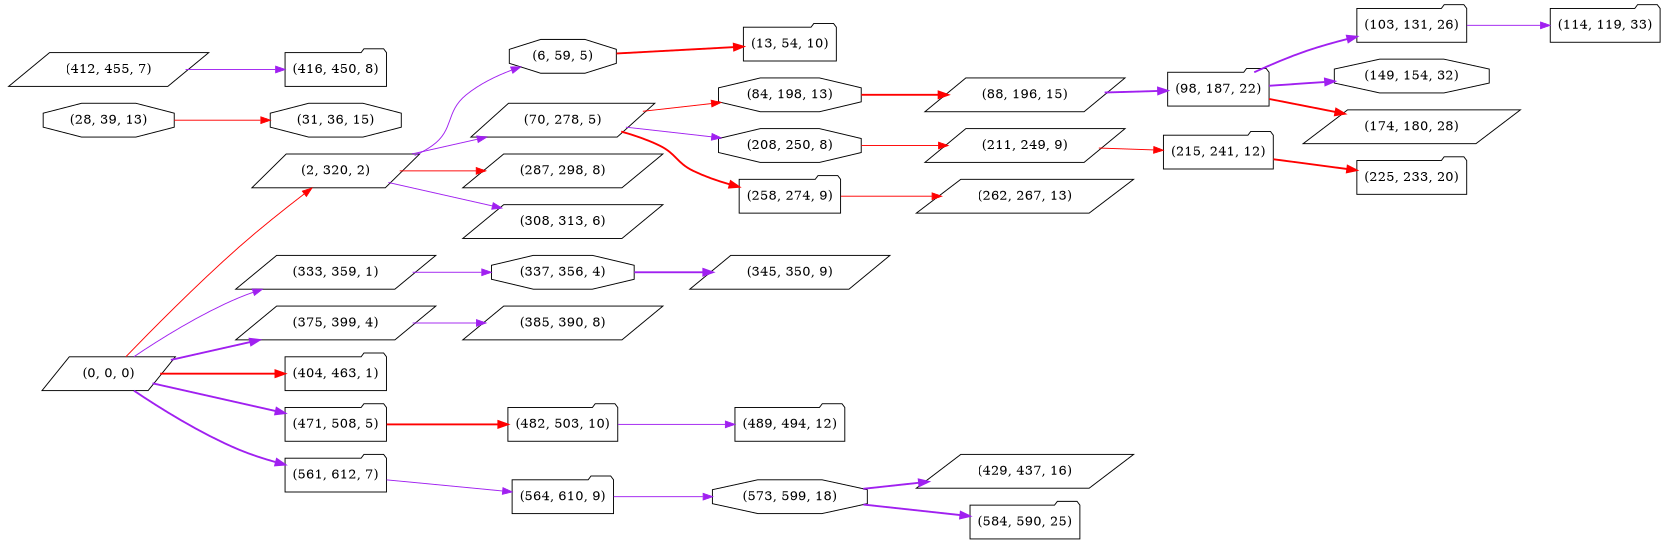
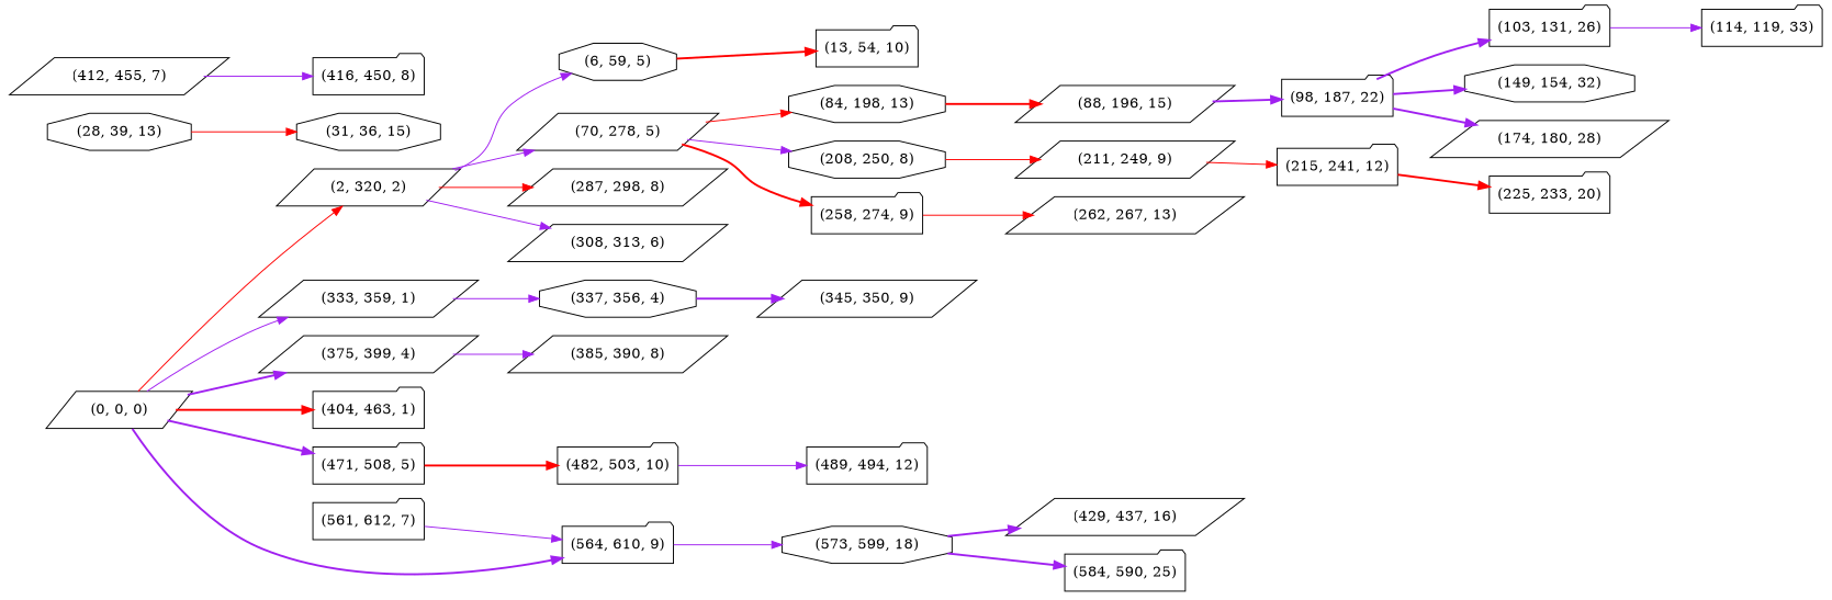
  digraph {
    rankdir=LR
    node [shape=parallelogram]
    edge [color=purple style=solid]
    "(0, 0, 0)"
    "(2, 320, 2)"
    "(333, 359, 1)"
    "(375, 399, 4)"
    "(404, 463, 1)" [shape=folder]
    "(471, 508, 5)" [shape=folder]
    "(561, 612, 7)" [shape=folder]
    "(6, 59, 5)" [shape=octagon]
    "(70, 278, 5)"
    "(287, 298, 8)"
    "(308, 313, 6)"
    "(337, 356, 4)" [shape=octagon]
    "(385, 390, 8)"
    "(482, 503, 10)" [shape=folder]
    "(564, 610, 9)" [shape=folder]
    "(13, 54, 10)" [shape=folder]
    "(84, 198, 13)" [shape=octagon]
    "(208, 250, 8)" [shape=octagon]
    "(258, 274, 9)" [shape=folder]
    "(28, 39, 13)" [shape=octagon]
    "(31, 36, 15)" [shape=octagon]
    "(88, 196, 15)"
    "(211, 249, 9)"
    "(262, 267, 13)"
    "(98, 187, 22)" [shape=folder]
    "(103, 131, 26)" [shape=folder]
    "(149, 154, 32)" [shape=octagon]
    "(174, 180, 28)"
    "(114, 119, 33)" [shape=folder]
    "(215, 241, 12)" [shape=folder]
    "(225, 233, 20)" [shape=folder]
    "(345, 350, 9)"
    "(416, 450, 8)" [shape=folder]
    "(412, 455, 7)"
    "(489, 494, 12)" [shape=folder]
    "(573, 599, 18)" [shape=octagon]
    "(429, 437, 16)"
    "(584, 590, 25)" [shape=folder]
    "(0, 0, 0)" -> "(2, 320, 2)" [color=red]
    "(0, 0, 0)" -> "(333, 359, 1)"
    "(0, 0, 0)" -> "(375, 399, 4)" [style=bold]
    "(0, 0, 0)" -> "(404, 463, 1)" [color=red style=bold]
    "(0, 0, 0)" -> "(471, 508, 5)" [style=bold]
-   "(0, 0, 0)" -> "(561, 612, 7)" [style=bold]
+   "(0, 0, 0)" -> "(564, 610, 9)" [style=bold]
    "(2, 320, 2)" -> "(6, 59, 5)"
    "(2, 320, 2)" -> "(70, 278, 5)"
    "(2, 320, 2)" -> "(287, 298, 8)" [color=red]
    "(2, 320, 2)" -> "(308, 313, 6)"
    "(333, 359, 1)" -> "(337, 356, 4)"
    "(375, 399, 4)" -> "(385, 390, 8)"
    "(471, 508, 5)" -> "(482, 503, 10)" [color=red style=bold]
    "(561, 612, 7)" -> "(564, 610, 9)"
    "(6, 59, 5)" -> "(13, 54, 10)" [color=red style=bold]
    "(70, 278, 5)" -> "(84, 198, 13)" [color=red]
    "(70, 278, 5)" -> "(208, 250, 8)"
    "(70, 278, 5)" -> "(258, 274, 9)" [color=red style=bold]
    "(337, 356, 4)" -> "(345, 350, 9)" [style=bold]
    "(482, 503, 10)" -> "(489, 494, 12)"
    "(564, 610, 9)" -> "(573, 599, 18)"
    "(84, 198, 13)" -> "(88, 196, 15)" [color=red style=bold]
    "(208, 250, 8)" -> "(211, 249, 9)" [color=red]
    "(258, 274, 9)" -> "(262, 267, 13)" [color=red]
    "(28, 39, 13)" -> "(31, 36, 15)" [color=red]
    "(88, 196, 15)" -> "(98, 187, 22)" [style=bold]
    "(211, 249, 9)" -> "(215, 241, 12)" [color=red]
    "(98, 187, 22)" -> "(103, 131, 26)" [style=bold]
    "(98, 187, 22)" -> "(149, 154, 32)" [style=bold]
-   "(98, 187, 22)" -> "(174, 180, 28)" [color=red style=bold]
+   "(98, 187, 22)" -> "(174, 180, 28)" [style=bold]
    "(103, 131, 26)" -> "(114, 119, 33)"
    "(215, 241, 12)" -> "(225, 233, 20)" [color=red style=bold]
    "(412, 455, 7)" -> "(416, 450, 8)"
    "(573, 599, 18)" -> "(429, 437, 16)" [style=bold]
    "(573, 599, 18)" -> "(584, 590, 25)" [style=bold]
  }
